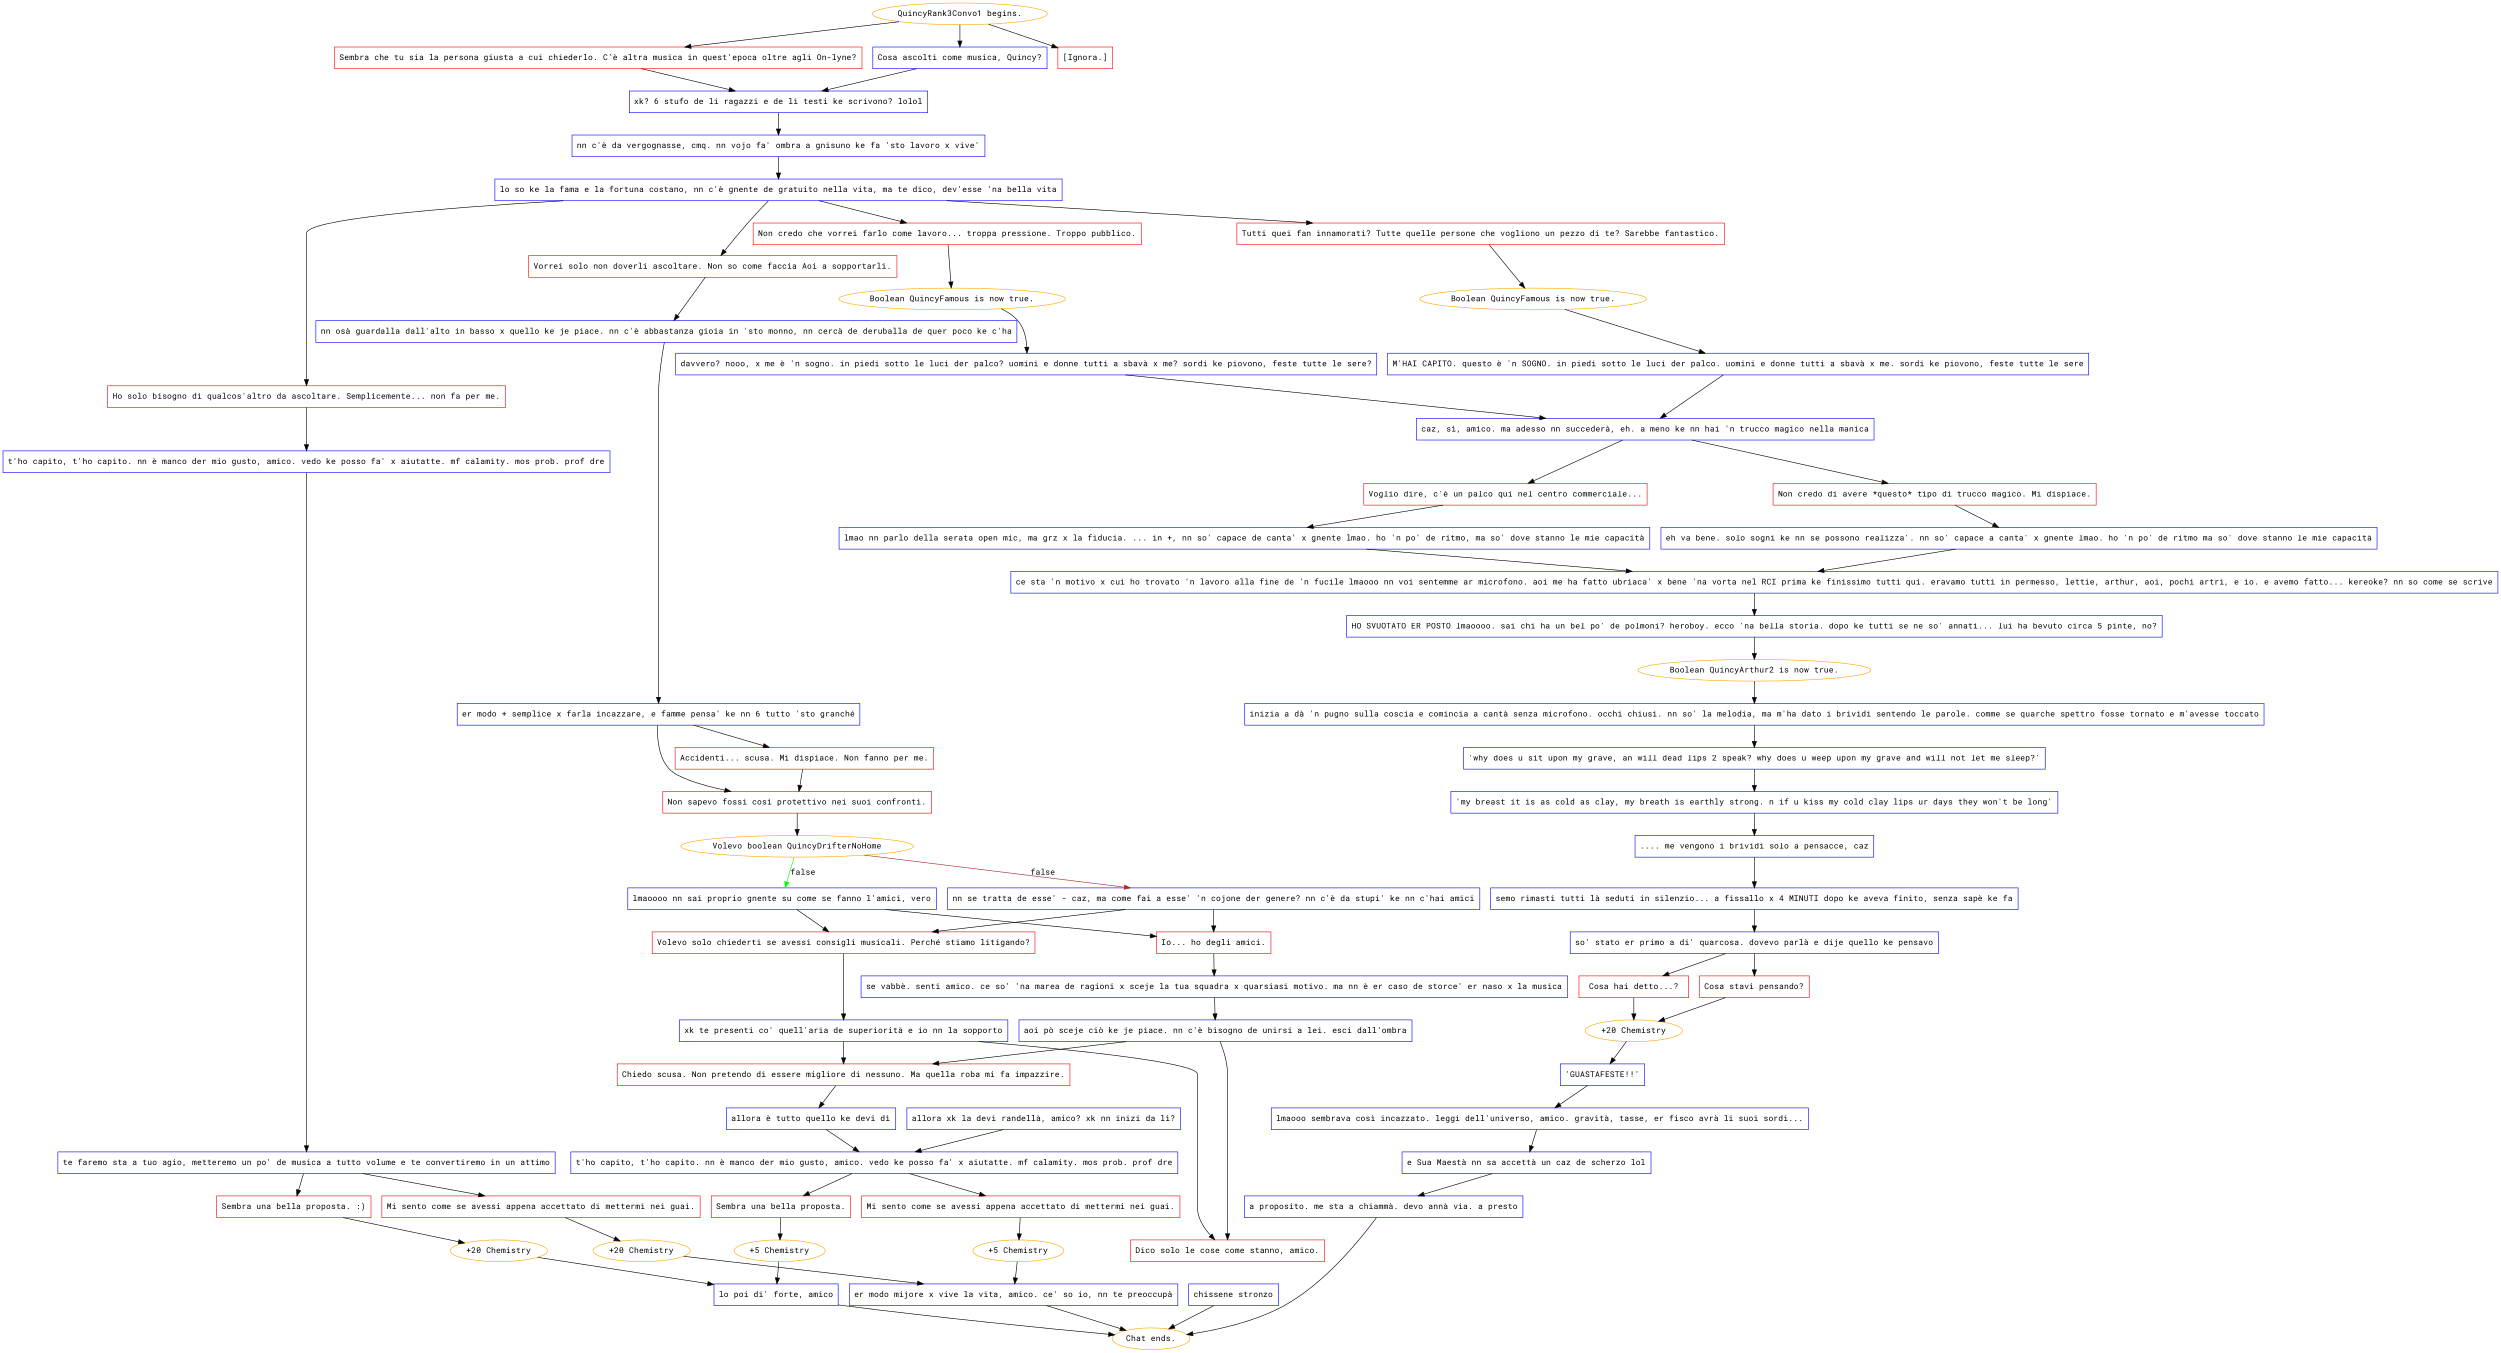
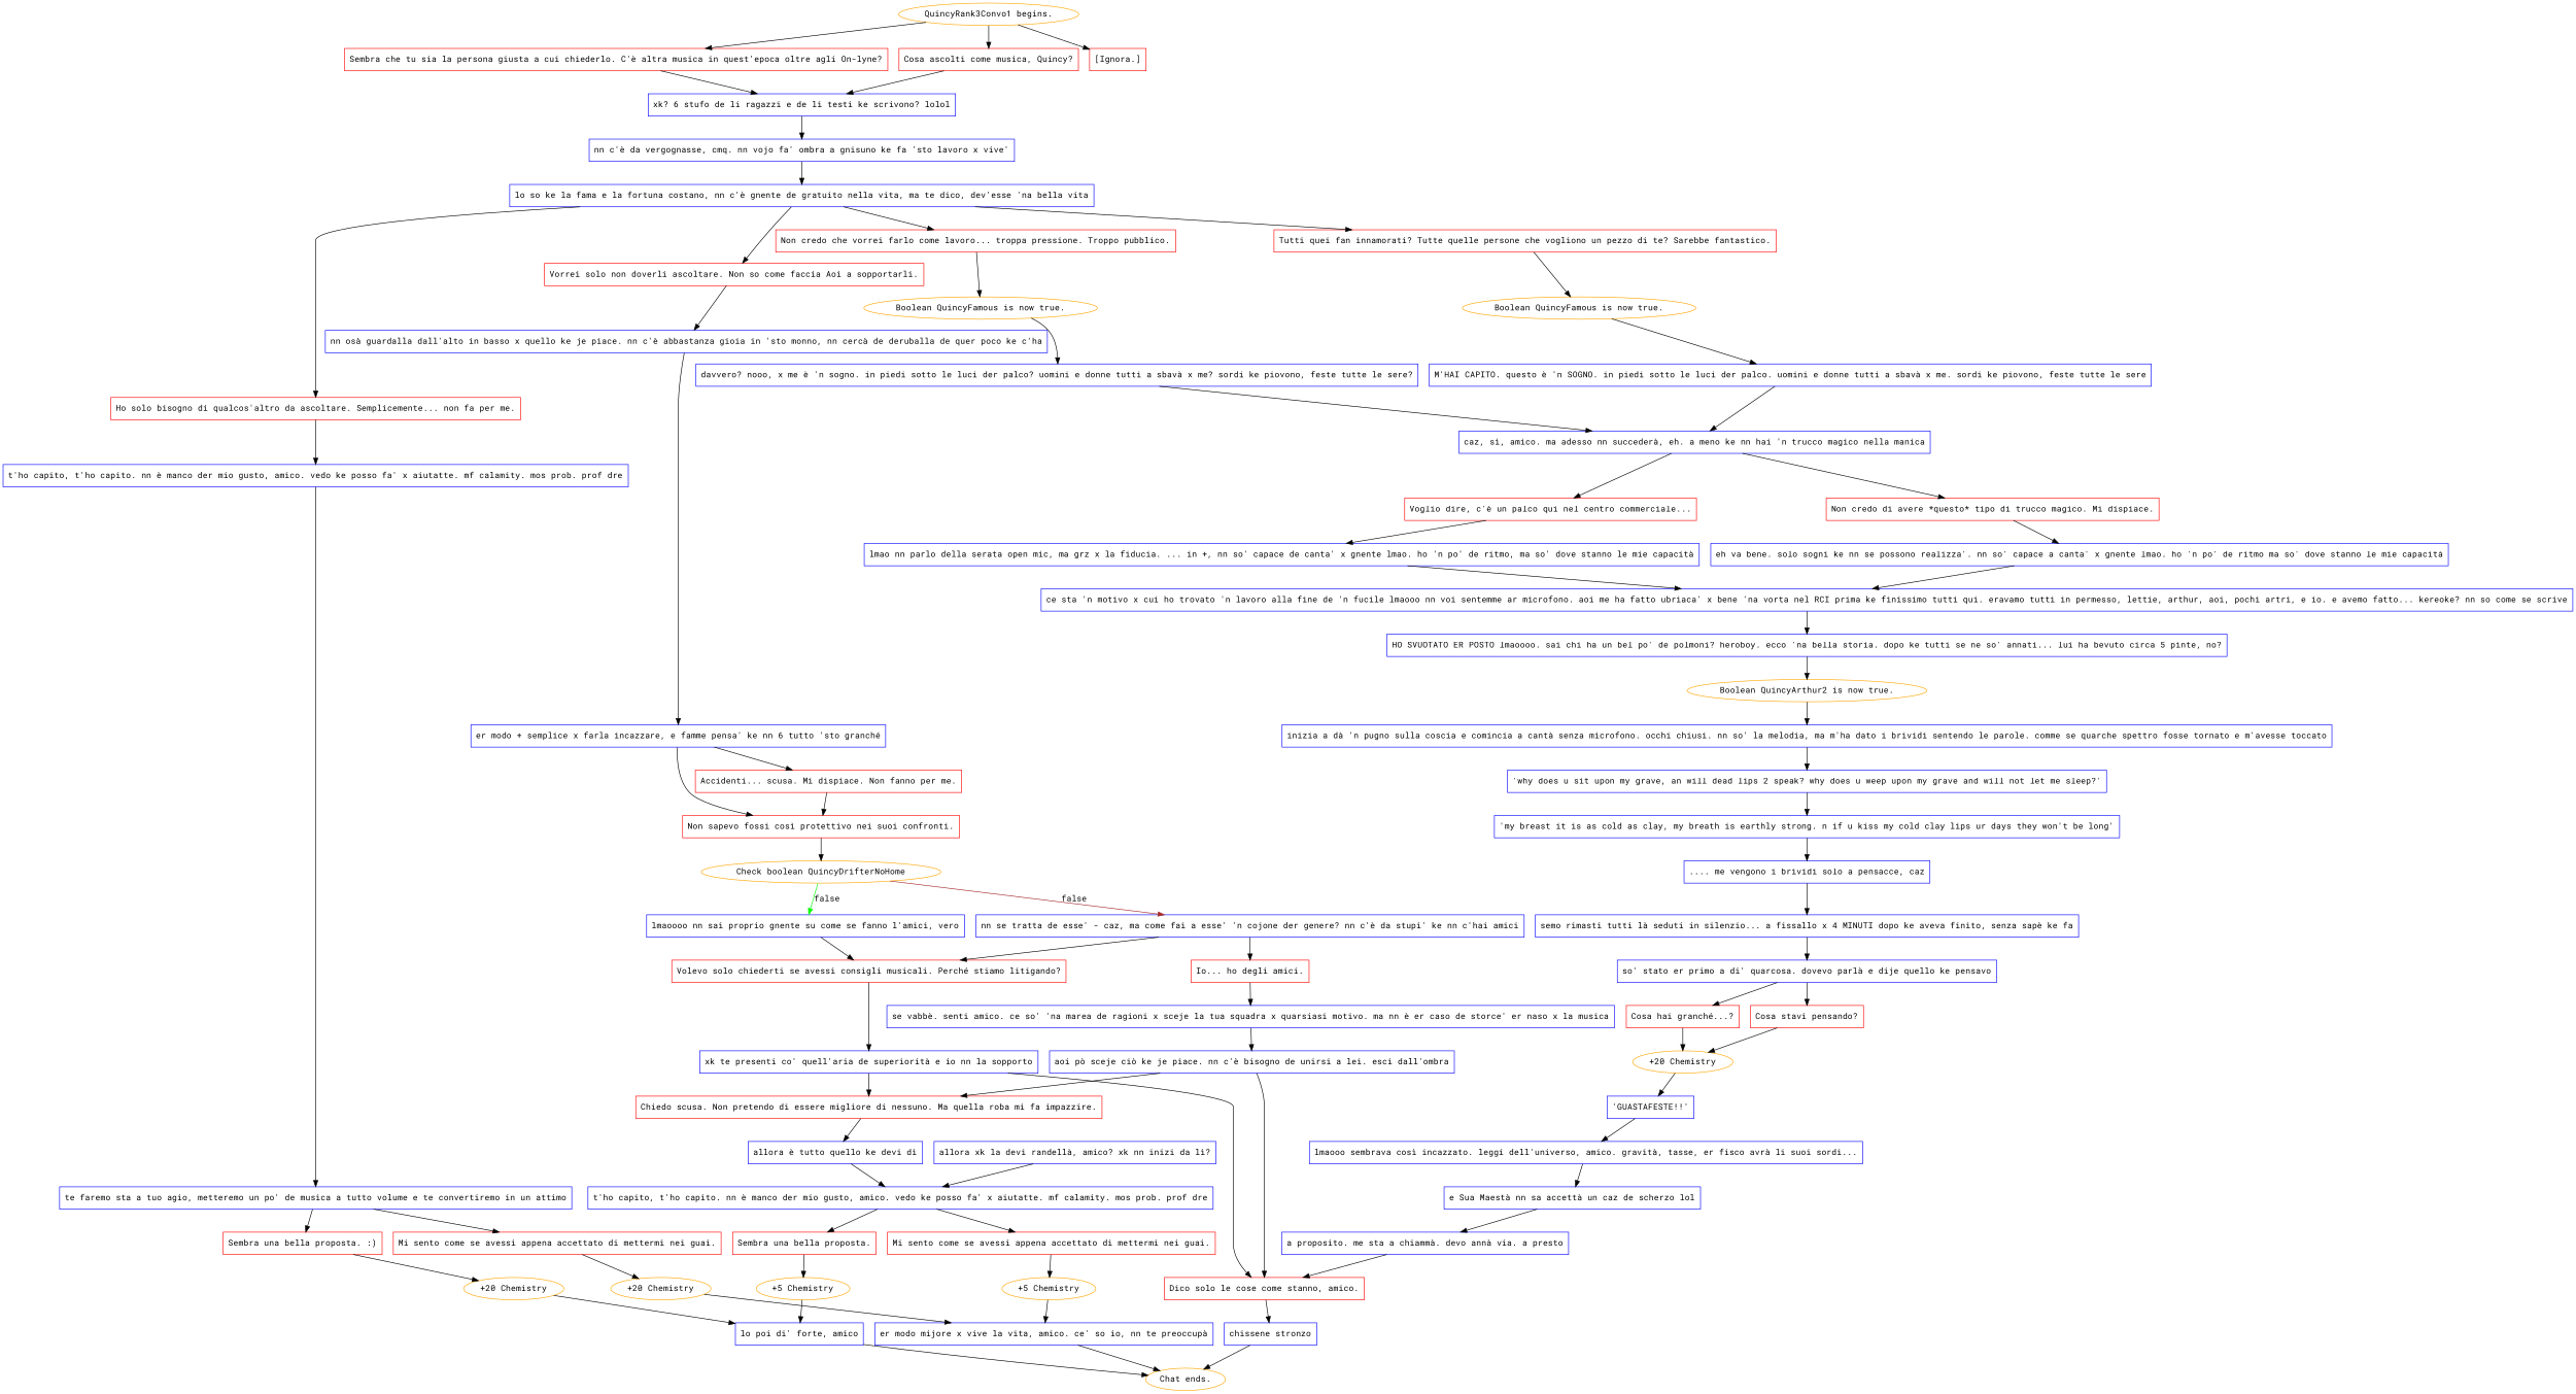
  digraph {
    fontname="Roboto Mono"
    node [color=blue fontname="Roboto Mono" shape=box]
    edge [fontname="Roboto Mono"]
    "QuincyRank3Convo1 begins." [color=orange shape=""]
    n2 [color=red label="Sembra che tu sia la persona giusta a cui chiederlo. C'è altra musica in quest'epoca oltre agli On-lyne?"]
-   n3 [label="Cosa ascolti come musica, Quincy?"]
+   n3 [color=red label="Cosa ascolti come musica, Quincy?"]
    n4 [color=red label="[Ignora.]"]
    n5 [label="xk? 6 stufo de li ragazzi e de li testi ke scrivono? lolol"]
    n6 [label="nn c'è da vergognasse, cmq. nn vojo fa' ombra a gnisuno ke fa 'sto lavoro x vive'"]
    "Chat ends." [color=orange shape=""]
    n8 [label="lo so ke la fama e la fortuna costano, nn c'è gnente de gratuito nella vita, ma te dico, dev'esse 'na bella vita"]
    n9 [color=red label="Ho solo bisogno di qualcos'altro da ascoltare. Semplicemente... non fa per me."]
    n10 [color=red label="Non credo che vorrei farlo come lavoro... troppa pressione. Troppo pubblico."]
    n11 [color=red label="Tutti quei fan innamorati? Tutte quelle persone che vogliono un pezzo di te? Sarebbe fantastico."]
    n12 [color=red label="Vorrei solo non doverli ascoltare. Non so come faccia Aoi a sopportarli."]
    n13 [label="t'ho capito, t'ho capito. nn è manco der mio gusto, amico. vedo ke posso fa' x aiutatte. mf calamity. mos prob. prof dre"]
    n14 [color=orange label="Boolean QuincyFamous is now true." shape=""]
    n15 [color=orange label="Boolean QuincyFamous is now true." shape=""]
    n16 [label="nn osà guardalla dall'alto in basso x quello ke je piace. nn c'è abbastanza gioia in 'sto monno, nn cercà de deruballa de quer poco ke c'ha"]
    n17 [label="te faremo sta a tuo agio, metteremo un po' de musica a tutto volume e te convertiremo in un attimo"]
    n18 [label="davvero? nooo, x me è 'n sogno. in piedi sotto le luci der palco? uomini e donne tutti a sbavà x me? sordi ke piovono, feste tutte le sere?"]
    n19 [label="M'HAI CAPITO. questo è 'n SOGNO. in piedi sotto le luci der palco. uomini e donne tutti a sbavà x me. sordi ke piovono, feste tutte le sere"]
    n20 [label="er modo + semplice x farla incazzare, e famme pensa' ke nn 6 tutto 'sto granché"]
    n21 [color=red label="Sembra una bella proposta. :)"]
    n22 [color=red label="Mi sento come se avessi appena accettato di mettermi nei guai."]
    n23 [label="caz, sì, amico. ma adesso nn succederà, eh. a meno ke nn hai 'n trucco magico nella manica"]
    n24 [color=red label="Accidenti... scusa. Mi dispiace. Non fanno per me."]
    n25 [color=red label="Non sapevo fossi così protettivo nei suoi confronti."]
    n26 [color=orange label="+20 Chemistry" shape=""]
    n27 [color=orange label="+20 Chemistry" shape=""]
    n28 [color=red label="Voglio dire, c'è un palco qui nel centro commerciale..."]
    n29 [color=red label="Non credo di avere *questo* tipo di trucco magico. Mi dispiace."]
-   n30 [color=orange label="Volevo boolean QuincyDrifterNoHome" shape=""]
+   n30 [color=orange label="Check boolean QuincyDrifterNoHome" shape=""]
    n31 [label="lo poi di' forte, amico"]
    n32 [label="er modo mijore x vive la vita, amico. ce' so io, nn te preoccupà"]
    n33 [label="lmao nn parlo della serata open mic, ma grz x la fiducia. ... in +, nn so' capace de canta' x gnente lmao. ho 'n po' de ritmo, ma so' dove stanno le mie capacità"]
    n34 [label="eh va bene. solo sogni ke nn se possono realizza'. nn so' capace a canta' x gnente lmao. ho 'n po' de ritmo ma so' dove stanno le mie capacità"]
    n35 [label="allora xk la devi randellà, amico? xk nn inizi da lì?"]
    n36 [label="t'ho capito, t'ho capito. nn è manco der mio gusto, amico. vedo ke posso fa' x aiutatte. mf calamity. mos prob. prof dre"]
    n37 [label="lmaoooo nn sai proprio gnente su come se fanno l'amici, vero"]
    n38 [label="nn se tratta de esse' - caz, ma come fai a esse' 'n cojone der genere? nn c'è da stupi' ke nn c'hai amici"]
    n39 [label="ce sta 'n motivo x cui ho trovato 'n lavoro alla fine de 'n fucile lmaooo nn voi sentemme ar microfono. aoi me ha fatto ubriaca' x bene 'na vorta nel RCI prima ke finissimo tutti qui. eravamo tutti in permesso, lettie, arthur, aoi, pochi artri, e io. e avemo fatto... kereoke? nn so come se scrive"]
    n40 [color=red label="Sembra una bella proposta."]
    n41 [color=red label="Mi sento come se avessi appena accettato di mettermi nei guai."]
    n42 [color=red label="Io... ho degli amici."]
    n43 [color=red label="Volevo solo chiederti se avessi consigli musicali. Perché stiamo litigando?"]
    n44 [label="HO SVUOTATO ER POSTO lmaoooo. sai chi ha un bel po' de polmoni? heroboy. ecco 'na bella storia. dopo ke tutti se ne so' annati... lui ha bevuto circa 5 pinte, no?"]
    n45 [color=orange label="+5 Chemistry" shape=""]
    n46 [color=orange label="+5 Chemistry" shape=""]
    n47 [label="se vabbè. senti amico. ce so' 'na marea de ragioni x sceje la tua squadra x quarsiasi motivo. ma nn è er caso de storce' er naso x la musica"]
    n48 [label="xk te presenti co' quell'aria de superiorità e io nn la sopporto"]
    n49 [color=orange label="Boolean QuincyArthur2 is now true." shape=""]
    n50 [label="aoi pò sceje ciò ke je piace. nn c'è bisogno de unirsi a lei. esci dall'ombra"]
    n51 [color=red label="Chiedo scusa. Non pretendo di essere migliore di nessuno. Ma quella roba mi fa impazzire."]
    n52 [color=red label="Dico solo le cose come stanno, amico."]
    n53 [label="inizia a dà 'n pugno sulla coscia e comincia a cantà senza microfono. occhi chiusi. nn so' la melodia, ma m'ha dato i brividi sentendo le parole. comme se quarche spettro fosse tornato e m'avesse toccato"]
    n54 [label="allora è tutto quello ke devi dì"]
    n55 [label="chissene stronzo"]
    n56 [label="'why does u sit upon my grave, an will dead lips 2 speak? why does u weep upon my grave and will not let me sleep?'"]
    n57 [label="'my breast it is as cold as clay, my breath is earthly strong. n if u kiss my cold clay lips ur days they won't be long'"]
    n58 [label=".... me vengono i brividi solo a pensacce, caz"]
    n59 [label="semo rimasti tutti là seduti in silenzio... a fissallo x 4 MINUTI dopo ke aveva finito, senza sapè ke fa"]
    n60 [label="so' stato er primo a di' quarcosa. dovevo parlà e dije quello ke pensavo"]
-   n61 [color=red label="Cosa hai detto...?"]
+   n61 [color=red label="Cosa hai granché...?"]
    n62 [color=red label="Cosa stavi pensando?"]
    n63 [color=orange label="+20 Chemistry" shape=""]
    n64 [label="'GUASTAFESTE!!'"]
    n65 [label="lmaooo sembrava così incazzato. leggi dell'universo, amico. gravità, tasse, er fisco avrà li suoi sordi..."]
    n66 [label="e Sua Maestà nn sa accettà un caz de scherzo lol"]
    n67 [label="a proposito. me sta a chiammà. devo annà via. a presto"]
    "QuincyRank3Convo1 begins." -> n2
    "QuincyRank3Convo1 begins." -> n3
    "QuincyRank3Convo1 begins." -> n4
    n2 -> n5
    n3 -> n5
    n5 -> n6
    n6 -> n8
    n8 -> n9
    n8 -> n10
    n8 -> n11
    n8 -> n12
    n9 -> n13
    n10 -> n14
    n11 -> n15
    n12 -> n16
    n13 -> n17
    n14 -> n18
    n15 -> n19
    n16 -> n20
    n17 -> n21
    n17 -> n22
    n18 -> n23
    n19 -> n23
    n20 -> n24
    n20 -> n25
    n21 -> n26
    n22 -> n27
    n23 -> n28
    n23 -> n29
    n24 -> n25
    n25 -> n30
    n26 -> n31
    n27 -> n32
    n28 -> n33
    n29 -> n34
    n30 -> n37 [color=green label=false]
    n30 -> n38 [color=brown label=false]
    n31 -> "Chat ends."
    n32 -> "Chat ends."
    n33 -> n39
    n34 -> n39
    n35 -> n36
    n36 -> n40
    n36 -> n41
-   n37 -> n42
    n37 -> n43
    n38 -> n42
    n38 -> n43
    n39 -> n44
    n40 -> n45
    n41 -> n46
    n42 -> n47
    n43 -> n48
    n44 -> n49
    n45 -> n31
    n46 -> n32
    n47 -> n50
    n48 -> n51
    n48 -> n52
    n49 -> n53
    n50 -> n51
    n50 -> n52
    n51 -> n54
+   n52 -> n55
    n53 -> n56
    n54 -> n36
    n55 -> "Chat ends."
    n56 -> n57
    n57 -> n58
    n58 -> n59
    n59 -> n60
    n60 -> n61
    n60 -> n62
    n61 -> n63
    n62 -> n63
    n63 -> n64
    n64 -> n65
    n65 -> n66
    n66 -> n67
-   n67 -> "Chat ends."
+   n67 -> n52
  }
